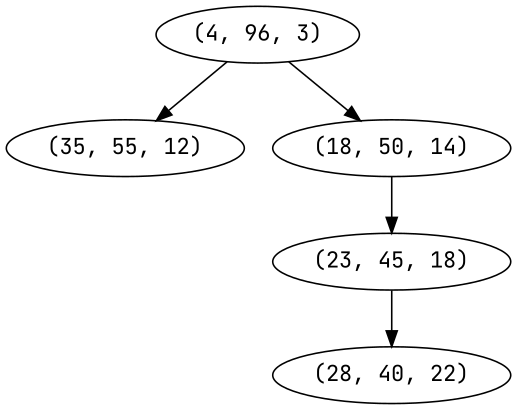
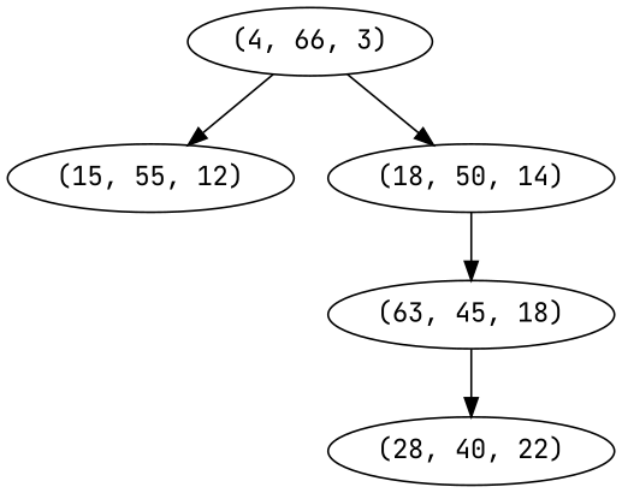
  digraph {
    fontname="JetBrains Mono"
    node [fontname="JetBrains Mono"]
    edge [fontname="JetBrains Mono"]
-   "(4, 66, 3)" [label="(4, 96, 3)"]
-   "(15, 55, 12)" [label="(35, 55, 12)"]
+   "(4, 66, 3)"
+   "(15, 55, 12)"
    "(18, 50, 14)"
-   "(23, 45, 18)"
+   "(23, 45, 18)" [label="(63, 45, 18)"]
    "(28, 40, 22)"
    "(4, 66, 3)" -> "(15, 55, 12)"
    "(4, 66, 3)" -> "(18, 50, 14)"
    "(18, 50, 14)" -> "(23, 45, 18)"
    "(23, 45, 18)" -> "(28, 40, 22)"
  }
